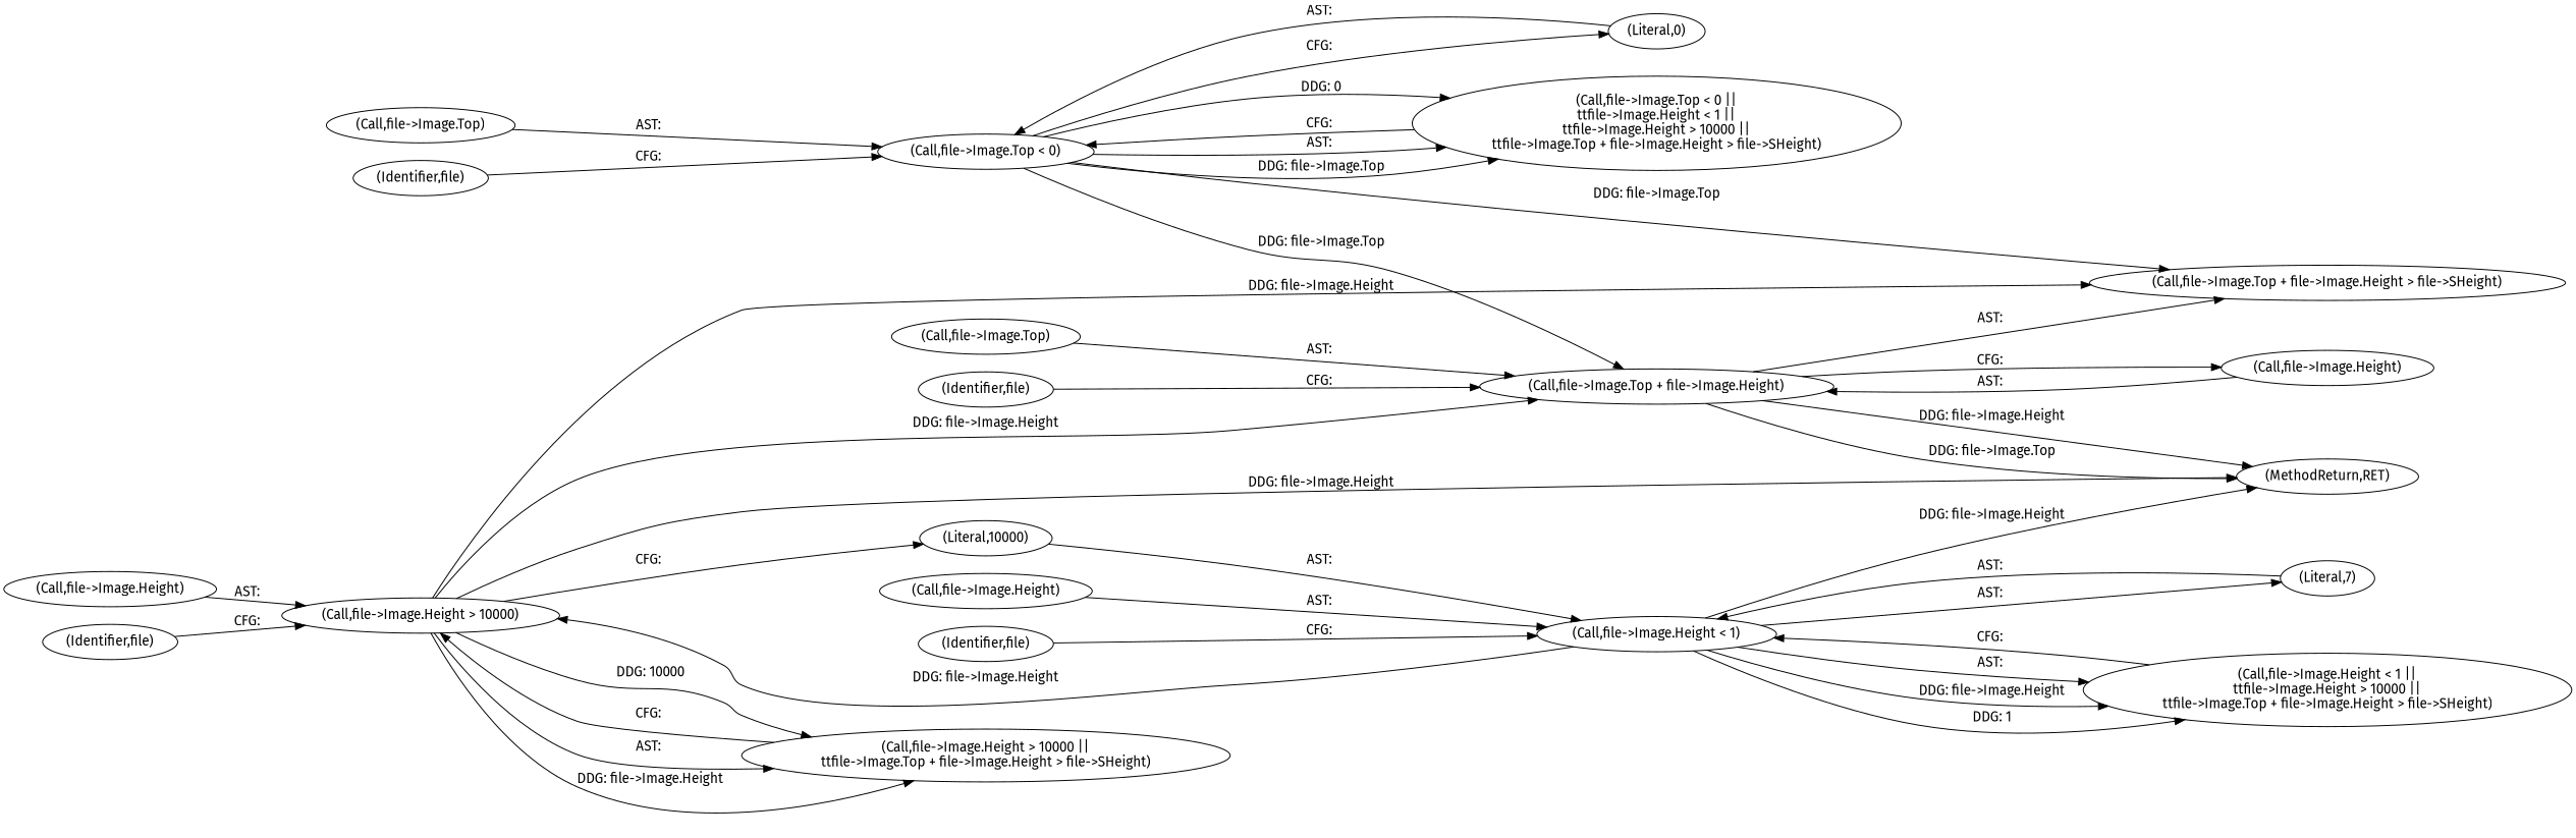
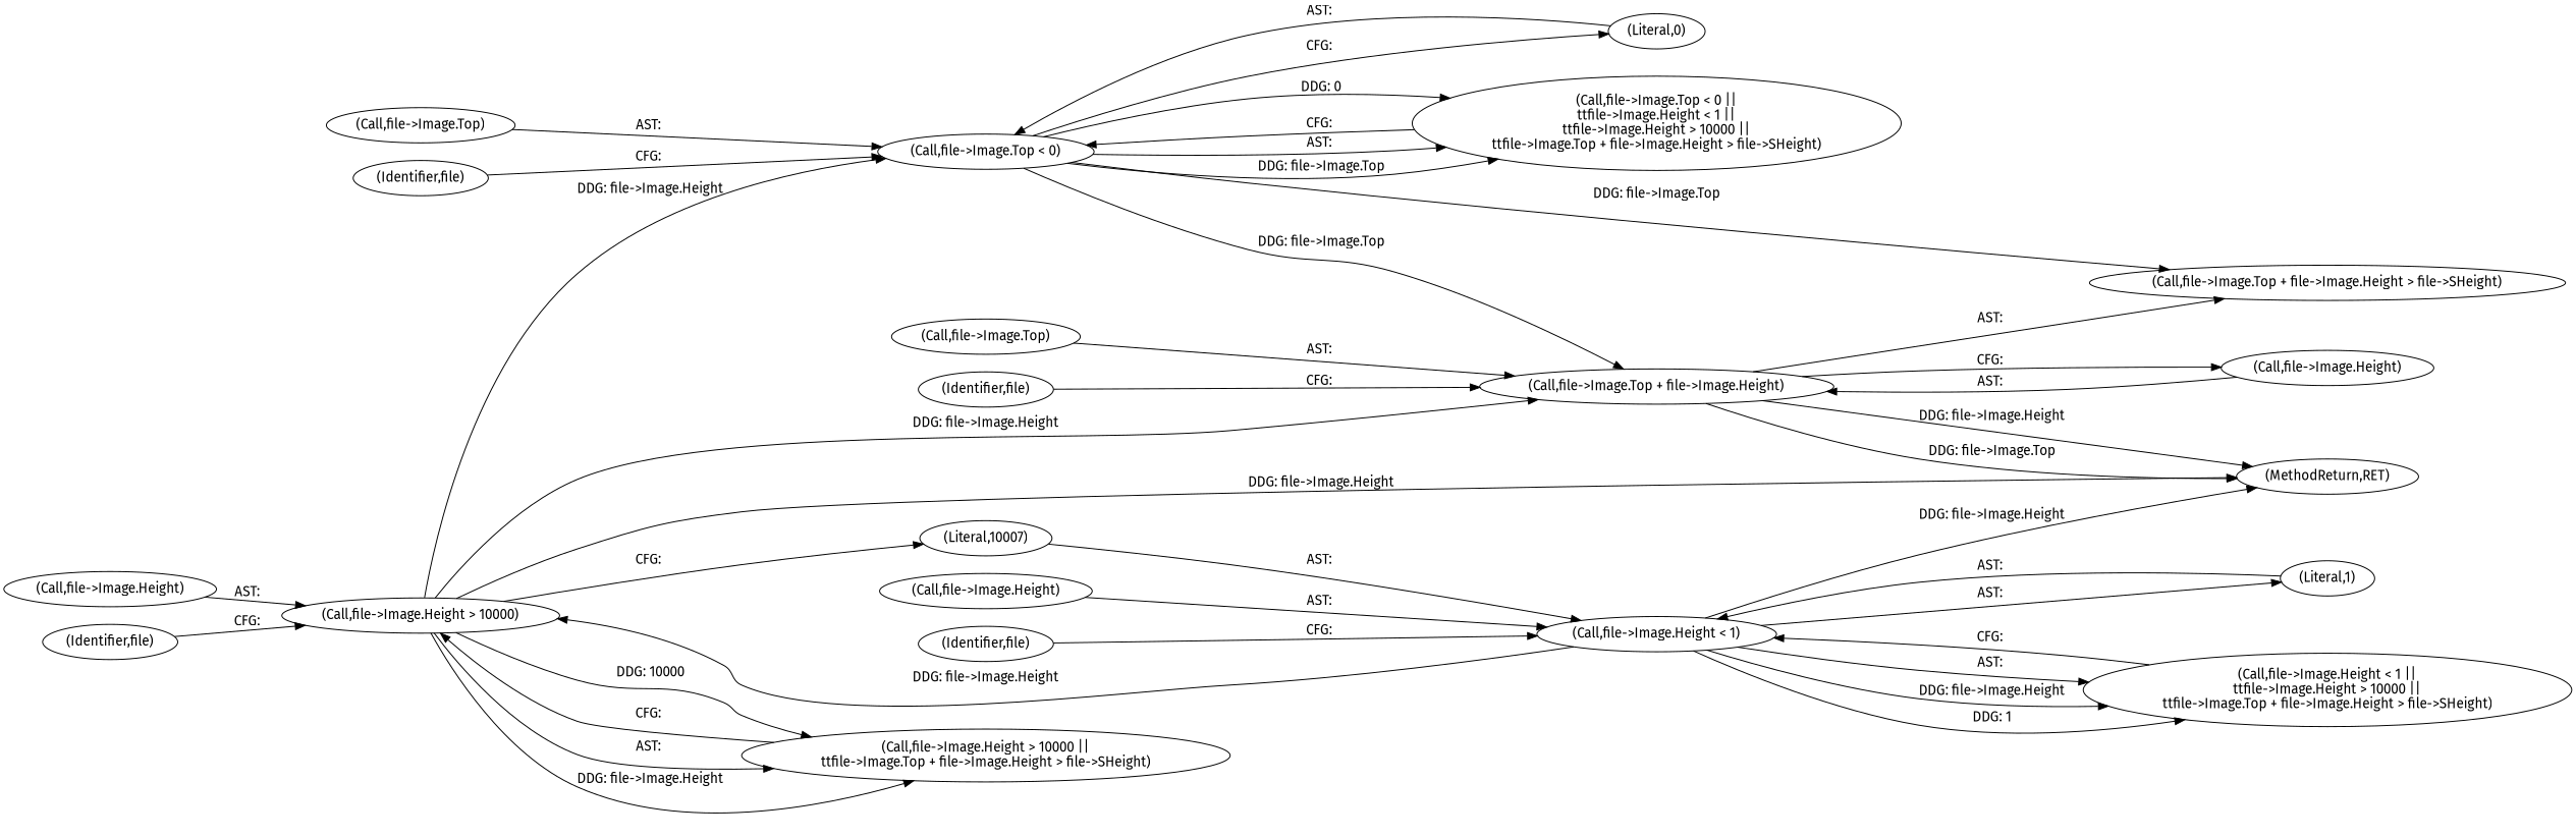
  digraph {
    fontname="Fira Sans"
    rankdir=LR
    node [fontname="Fira Sans"]
    edge [fontname="Fira Sans"]
    n1 [label="(Call,file->Image.Top + file->Image.Height)"]
    n2 [label="(Call,file->Image.Top + file->Image.Height > file->SHeight)"]
    n3 [label="(Call,file->Image.Height)"]
    n4 [label="(MethodReturn,RET)"]
    n5 [label="(Call,file->Image.Top < 0)"]
    n6 [label="(Call,file->Image.Top < 0 ||\n\t\tfile->Image.Height < 1 ||\n\t\tfile->Image.Height > 10000 ||\n\t\tfile->Image.Top + file->Image.Height > file->SHeight)"]
    n7 [label="(Literal,0)"]
    n8 [label="(Call,file->Image.Height > 10000)"]
-   n9 [label="(Literal,10000)"]
+   n9 [label="(Literal,10007)"]
    n10 [label="(Call,file->Image.Height > 10000 ||\n\t\tfile->Image.Top + file->Image.Height > file->SHeight)"]
    n11 [label="(Call,file->Image.Height < 1)"]
    n12 [label="(Call,file->Image.Height < 1 ||\n\t\tfile->Image.Height > 10000 ||\n\t\tfile->Image.Top + file->Image.Height > file->SHeight)"]
-   n13 [label="(Literal,7)"]
+   n13 [label="(Literal,1)"]
    n14 [label="(Call,file->Image.Height)"]
    n15 [label="(Call,file->Image.Top)"]
    n16 [label="(Identifier,file)"]
    n17 [label="(Identifier,file)"]
    n18 [label="(Identifier,file)"]
    n19 [label="(Call,file->Image.Height)"]
    n20 [label="(Identifier,file)"]
    n21 [label="(Call,file->Image.Top)"]
    n1 -> n2 [label="AST: "]
    n1 -> n3 [label="CFG: "]
    n1 -> n4 [label="DDG: file->Image.Height"]
    n1 -> n4 [label="DDG: file->Image.Top"]
    n3 -> n1 [label="AST: "]
    n5 -> n1 [label="DDG: file->Image.Top"]
    n5 -> n2 [label="DDG: file->Image.Top"]
    n5 -> n6 [label="AST: "]
    n5 -> n6 [label="DDG: file->Image.Top"]
    n5 -> n6 [label="DDG: 0"]
    n5 -> n7 [label="CFG: "]
    n6 -> n5 [label="CFG: "]
    n7 -> n5 [label="AST: "]
    n8 -> n1 [label="DDG: file->Image.Height"]
-   n8 -> n2 [label="DDG: file->Image.Height"]
+   n8 -> n5 [label="DDG: file->Image.Height"]
    n8 -> n4 [label="DDG: file->Image.Height"]
    n8 -> n9 [label="CFG: "]
    n8 -> n10 [label="AST: "]
    n8 -> n10 [label="DDG: file->Image.Height"]
    n8 -> n10 [label="DDG: 10000"]
    n9 -> n11 [label="AST: "]
    n10 -> n8 [label="CFG: "]
    n11 -> n4 [label="DDG: file->Image.Height"]
    n11 -> n8 [label="DDG: file->Image.Height"]
    n11 -> n12 [label="AST: "]
    n11 -> n12 [label="DDG: file->Image.Height"]
    n11 -> n12 [label="DDG: 1"]
    n11 -> n13 [label="AST: "]
    n12 -> n11 [label="CFG: "]
    n13 -> n11 [label="AST: "]
    n14 -> n8 [label="AST: "]
    n15 -> n1 [label="AST: "]
    n16 -> n5 [label="CFG: "]
    n17 -> n8 [label="CFG: "]
    n18 -> n11 [label="CFG: "]
    n19 -> n11 [label="AST: "]
    n20 -> n1 [label="CFG: "]
    n21 -> n5 [label="AST: "]
  }
